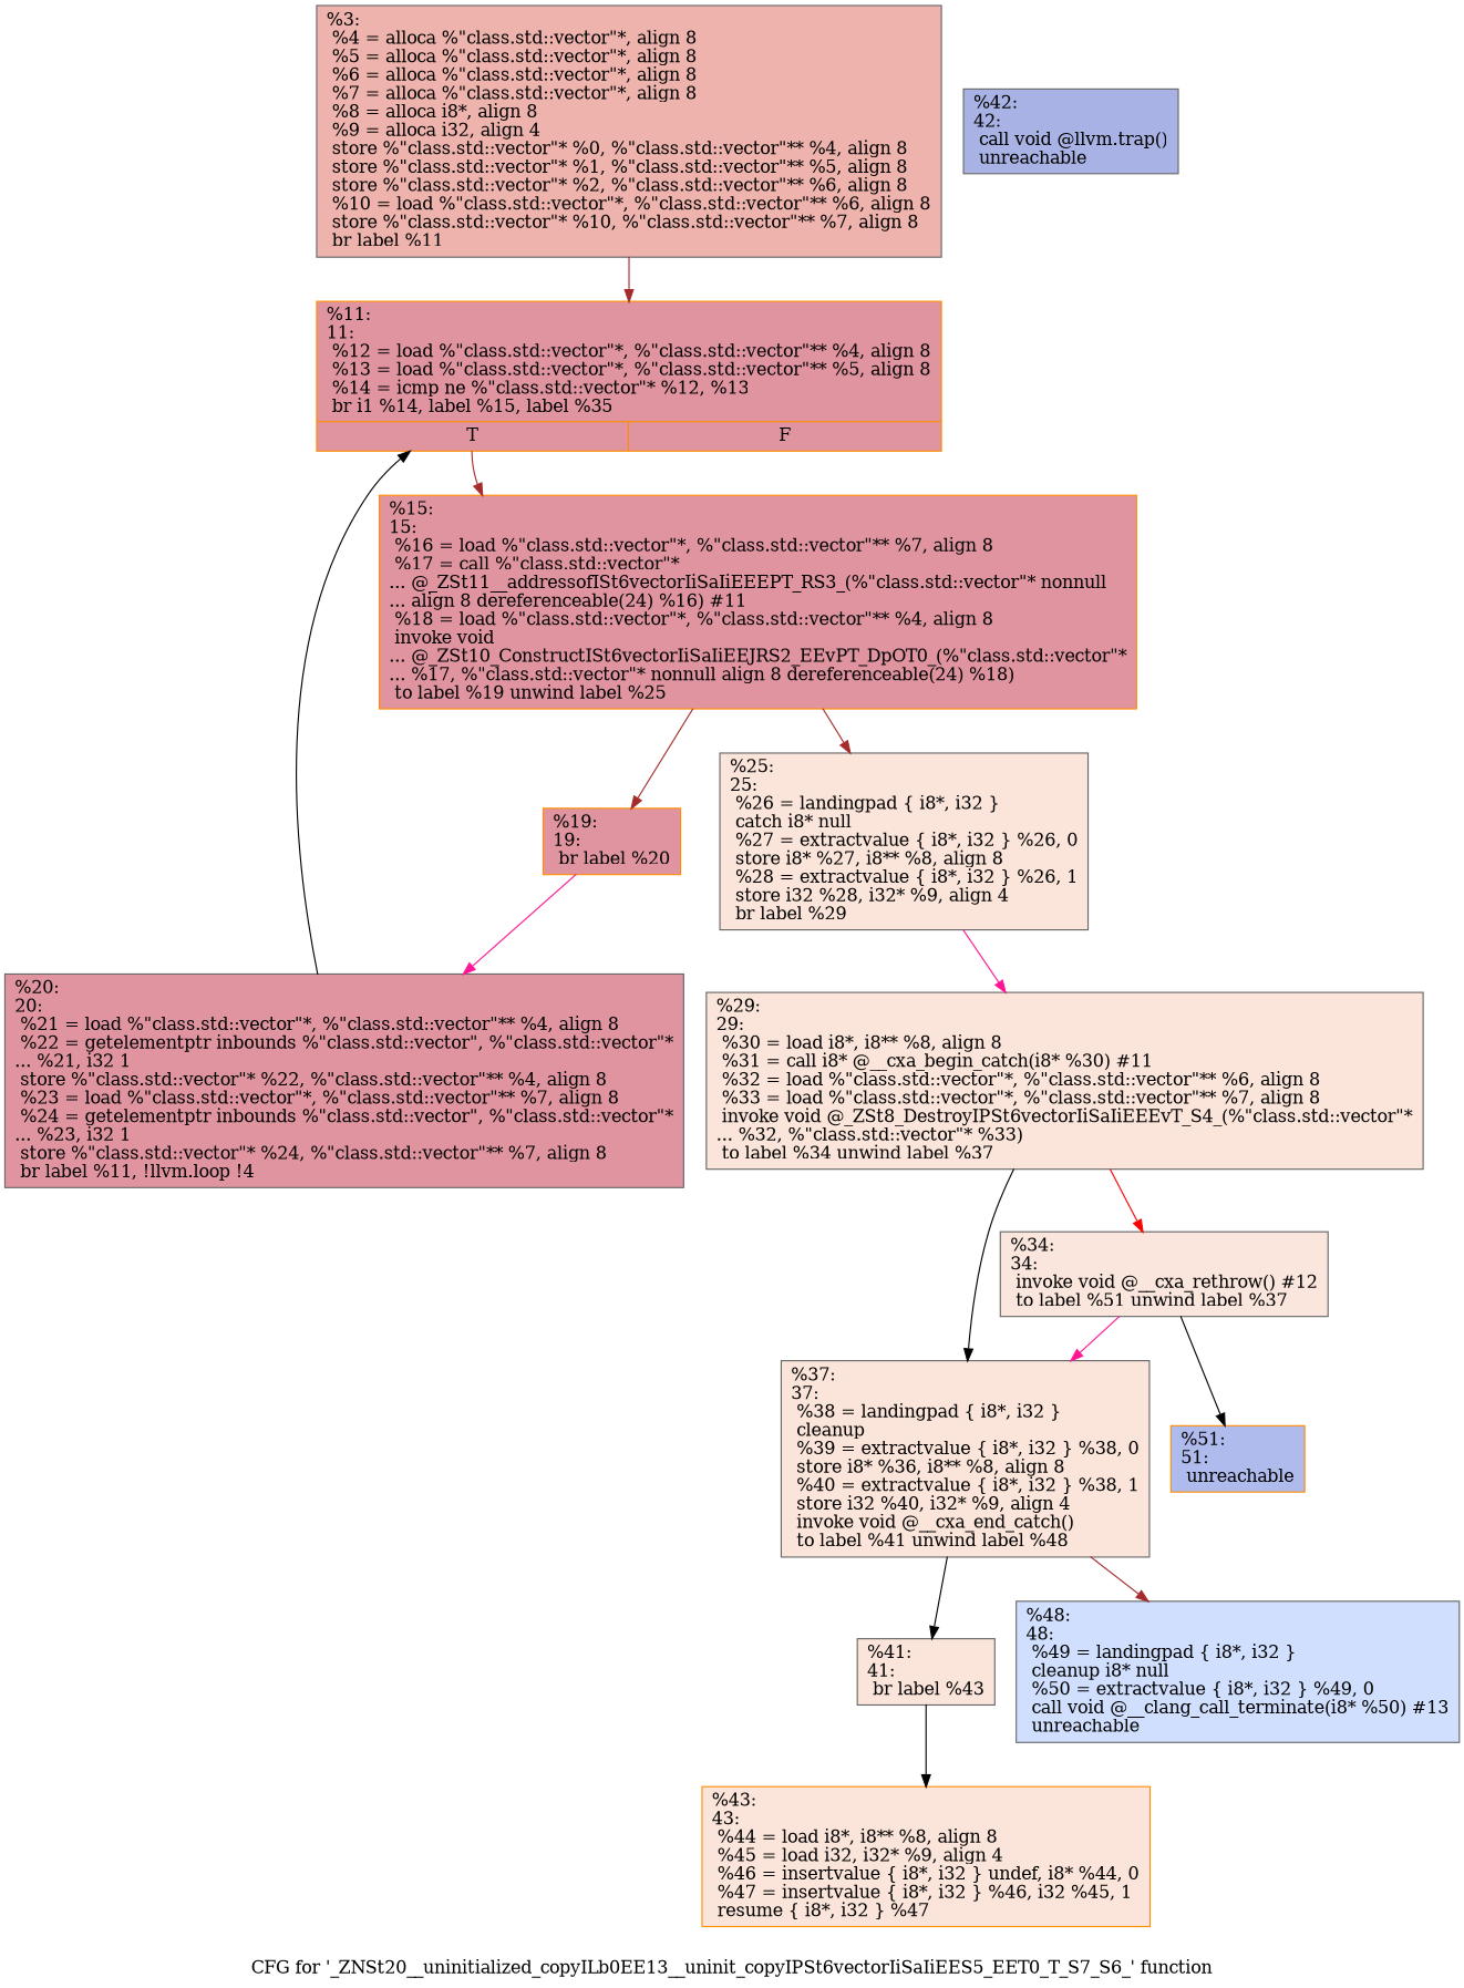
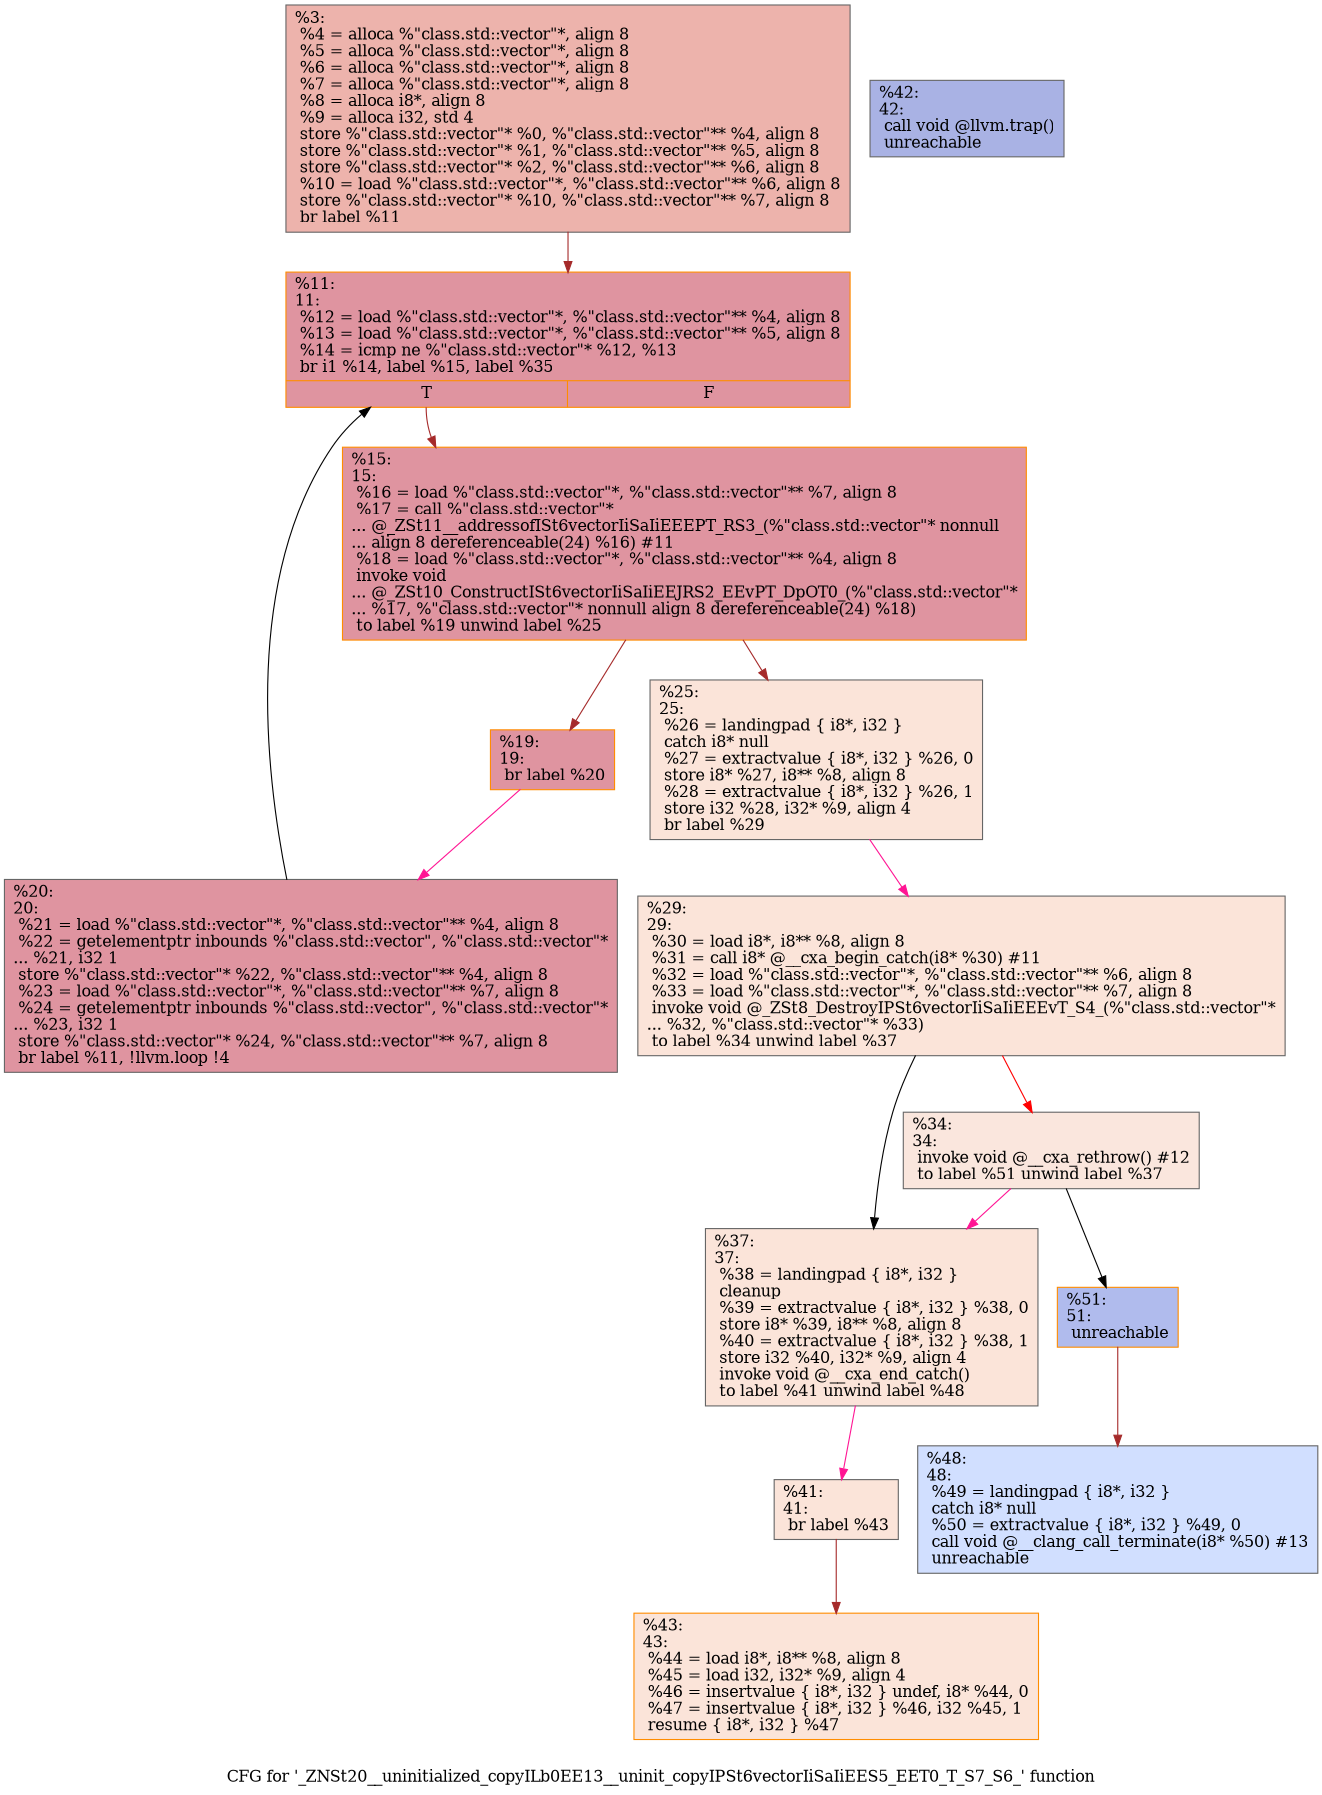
  digraph {
    label="CFG for '_ZNSt20__uninitialized_copyILb0EE13__uninit_copyIPSt6vectorIiSaIiEES5_EET0_T_S7_S6_' function"
    node [color=gray40 fillcolor="#f5c1a970" shape=record style=filled]
    edge [color=brown]
-   n1 [fillcolor="#d6524470" label="{%3:\l  %4 = alloca %\"class.std::vector\"*, align 8\l  %5 = alloca %\"class.std::vector\"*, align 8\l  %6 = alloca %\"class.std::vector\"*, align 8\l  %7 = alloca %\"class.std::vector\"*, align 8\l  %8 = alloca i8*, align 8\l  %9 = alloca i32, align 4\l  store %\"class.std::vector\"* %0, %\"class.std::vector\"** %4, align 8\l  store %\"class.std::vector\"* %1, %\"class.std::vector\"** %5, align 8\l  store %\"class.std::vector\"* %2, %\"class.std::vector\"** %6, align 8\l  %10 = load %\"class.std::vector\"*, %\"class.std::vector\"** %6, align 8\l  store %\"class.std::vector\"* %10, %\"class.std::vector\"** %7, align 8\l  br label %11\l}"]
+   n1 [fillcolor="#d6524470" label="{%3:\l  %4 = alloca %\"class.std::vector\"*, align 8\l  %5 = alloca %\"class.std::vector\"*, align 8\l  %6 = alloca %\"class.std::vector\"*, align 8\l  %7 = alloca %\"class.std::vector\"*, align 8\l  %8 = alloca i8*, align 8\l  %9 = alloca i32, std 4\l  store %\"class.std::vector\"* %0, %\"class.std::vector\"** %4, align 8\l  store %\"class.std::vector\"* %1, %\"class.std::vector\"** %5, align 8\l  store %\"class.std::vector\"* %2, %\"class.std::vector\"** %6, align 8\l  %10 = load %\"class.std::vector\"*, %\"class.std::vector\"** %6, align 8\l  store %\"class.std::vector\"* %10, %\"class.std::vector\"** %7, align 8\l  br label %11\l}"]
    n2 [color=darkorange fillcolor="#b70d2870" label="{%11:\l11:                                               \l  %12 = load %\"class.std::vector\"*, %\"class.std::vector\"** %4, align 8\l  %13 = load %\"class.std::vector\"*, %\"class.std::vector\"** %5, align 8\l  %14 = icmp ne %\"class.std::vector\"* %12, %13\l  br i1 %14, label %15, label %35\l|{<s0>T|<s1>F}}"]
    n3 [color=darkorange fillcolor="#b70d2870" label="{%15:\l15:                                               \l  %16 = load %\"class.std::vector\"*, %\"class.std::vector\"** %7, align 8\l  %17 = call %\"class.std::vector\"*\l... @_ZSt11__addressofISt6vectorIiSaIiEEEPT_RS3_(%\"class.std::vector\"* nonnull\l... align 8 dereferenceable(24) %16) #11\l  %18 = load %\"class.std::vector\"*, %\"class.std::vector\"** %4, align 8\l  invoke void\l... @_ZSt10_ConstructISt6vectorIiSaIiEEJRS2_EEvPT_DpOT0_(%\"class.std::vector\"*\l... %17, %\"class.std::vector\"* nonnull align 8 dereferenceable(24) %18)\l          to label %19 unwind label %25\l}"]
    n4 [color=darkorange fillcolor="#b70d2870" label="{%19:\l19:                                               \l  br label %20\l}"]
    n5 [label="{%25:\l25:                                               \l  %26 = landingpad \{ i8*, i32 \}\l          catch i8* null\l  %27 = extractvalue \{ i8*, i32 \} %26, 0\l  store i8* %27, i8** %8, align 8\l  %28 = extractvalue \{ i8*, i32 \} %26, 1\l  store i32 %28, i32* %9, align 4\l  br label %29\l}"]
    n6 [fillcolor="#b70d2870" label="{%20:\l20:                                               \l  %21 = load %\"class.std::vector\"*, %\"class.std::vector\"** %4, align 8\l  %22 = getelementptr inbounds %\"class.std::vector\", %\"class.std::vector\"*\l... %21, i32 1\l  store %\"class.std::vector\"* %22, %\"class.std::vector\"** %4, align 8\l  %23 = load %\"class.std::vector\"*, %\"class.std::vector\"** %7, align 8\l  %24 = getelementptr inbounds %\"class.std::vector\", %\"class.std::vector\"*\l... %23, i32 1\l  store %\"class.std::vector\"* %24, %\"class.std::vector\"** %7, align 8\l  br label %11, !llvm.loop !4\l}"]
    n7 [label="{%29:\l29:                                               \l  %30 = load i8*, i8** %8, align 8\l  %31 = call i8* @__cxa_begin_catch(i8* %30) #11\l  %32 = load %\"class.std::vector\"*, %\"class.std::vector\"** %6, align 8\l  %33 = load %\"class.std::vector\"*, %\"class.std::vector\"** %7, align 8\l  invoke void @_ZSt8_DestroyIPSt6vectorIiSaIiEEEvT_S4_(%\"class.std::vector\"*\l... %32, %\"class.std::vector\"* %33)\l          to label %34 unwind label %37\l}"]
    n8 [fillcolor="#f3c7b170" label="{%34:\l34:                                               \l  invoke void @__cxa_rethrow() #12\l          to label %51 unwind label %37\l}"]
-   n9 [label="{%37:\l37:                                               \l  %38 = landingpad \{ i8*, i32 \}\l          cleanup\l  %39 = extractvalue \{ i8*, i32 \} %38, 0\l  store i8* %36, i8** %8, align 8\l  %40 = extractvalue \{ i8*, i32 \} %38, 1\l  store i32 %40, i32* %9, align 4\l  invoke void @__cxa_end_catch()\l          to label %41 unwind label %48\l}"]
+   n9 [label="{%37:\l37:                                               \l  %38 = landingpad \{ i8*, i32 \}\l          cleanup\l  %39 = extractvalue \{ i8*, i32 \} %38, 0\l  store i8* %39, i8** %8, align 8\l  %40 = extractvalue \{ i8*, i32 \} %38, 1\l  store i32 %40, i32* %9, align 4\l  invoke void @__cxa_end_catch()\l          to label %41 unwind label %48\l}"]
    n10 [color=darkorange fillcolor="#4c66d670" label="{%51:\l51:                                               \l  unreachable\l}"]
    n11 [label="{%41:\l41:                                               \l  br label %43\l}"]
-   n12 [fillcolor="#96b7ff70" label="{%48:\l48:                                               \l  %49 = landingpad \{ i8*, i32 \}\l          cleanup i8* null\l  %50 = extractvalue \{ i8*, i32 \} %49, 0\l  call void @__clang_call_terminate(i8* %50) #13\l  unreachable\l}"]
+   n12 [fillcolor="#96b7ff70" label="{%48:\l48:                                               \l  %49 = landingpad \{ i8*, i32 \}\l          catch i8* null\l  %50 = extractvalue \{ i8*, i32 \} %49, 0\l  call void @__clang_call_terminate(i8* %50) #13\l  unreachable\l}"]
    n13 [color=darkorange label="{%43:\l43:                                               \l  %44 = load i8*, i8** %8, align 8\l  %45 = load i32, i32* %9, align 4\l  %46 = insertvalue \{ i8*, i32 \} undef, i8* %44, 0\l  %47 = insertvalue \{ i8*, i32 \} %46, i32 %45, 1\l  resume \{ i8*, i32 \} %47\l}"]
    n14 [fillcolor="#3d50c370" label="{%42:\l42:                                               \l  call void @llvm.trap()\l  unreachable\l}"]
    n1 -> n2
    n2 -> n3 [tailport=s0]
    n3 -> n4
    n3 -> n5
    n4 -> n6 [color=deeppink]
    n5 -> n7 [color=deeppink]
    n6 -> n2 [color=black]
    n7 -> n8 [color=red]
    n7 -> n9 [color=black]
    n8 -> n9 [color=deeppink]
    n8 -> n10 [color=black]
-   n9 -> n11 [color=black]
-   n9 -> n12
-   n11 -> n13 [color=black]
+   n9 -> n11 [color=deeppink]
+   n10 -> n12
+   n11 -> n13
  }
